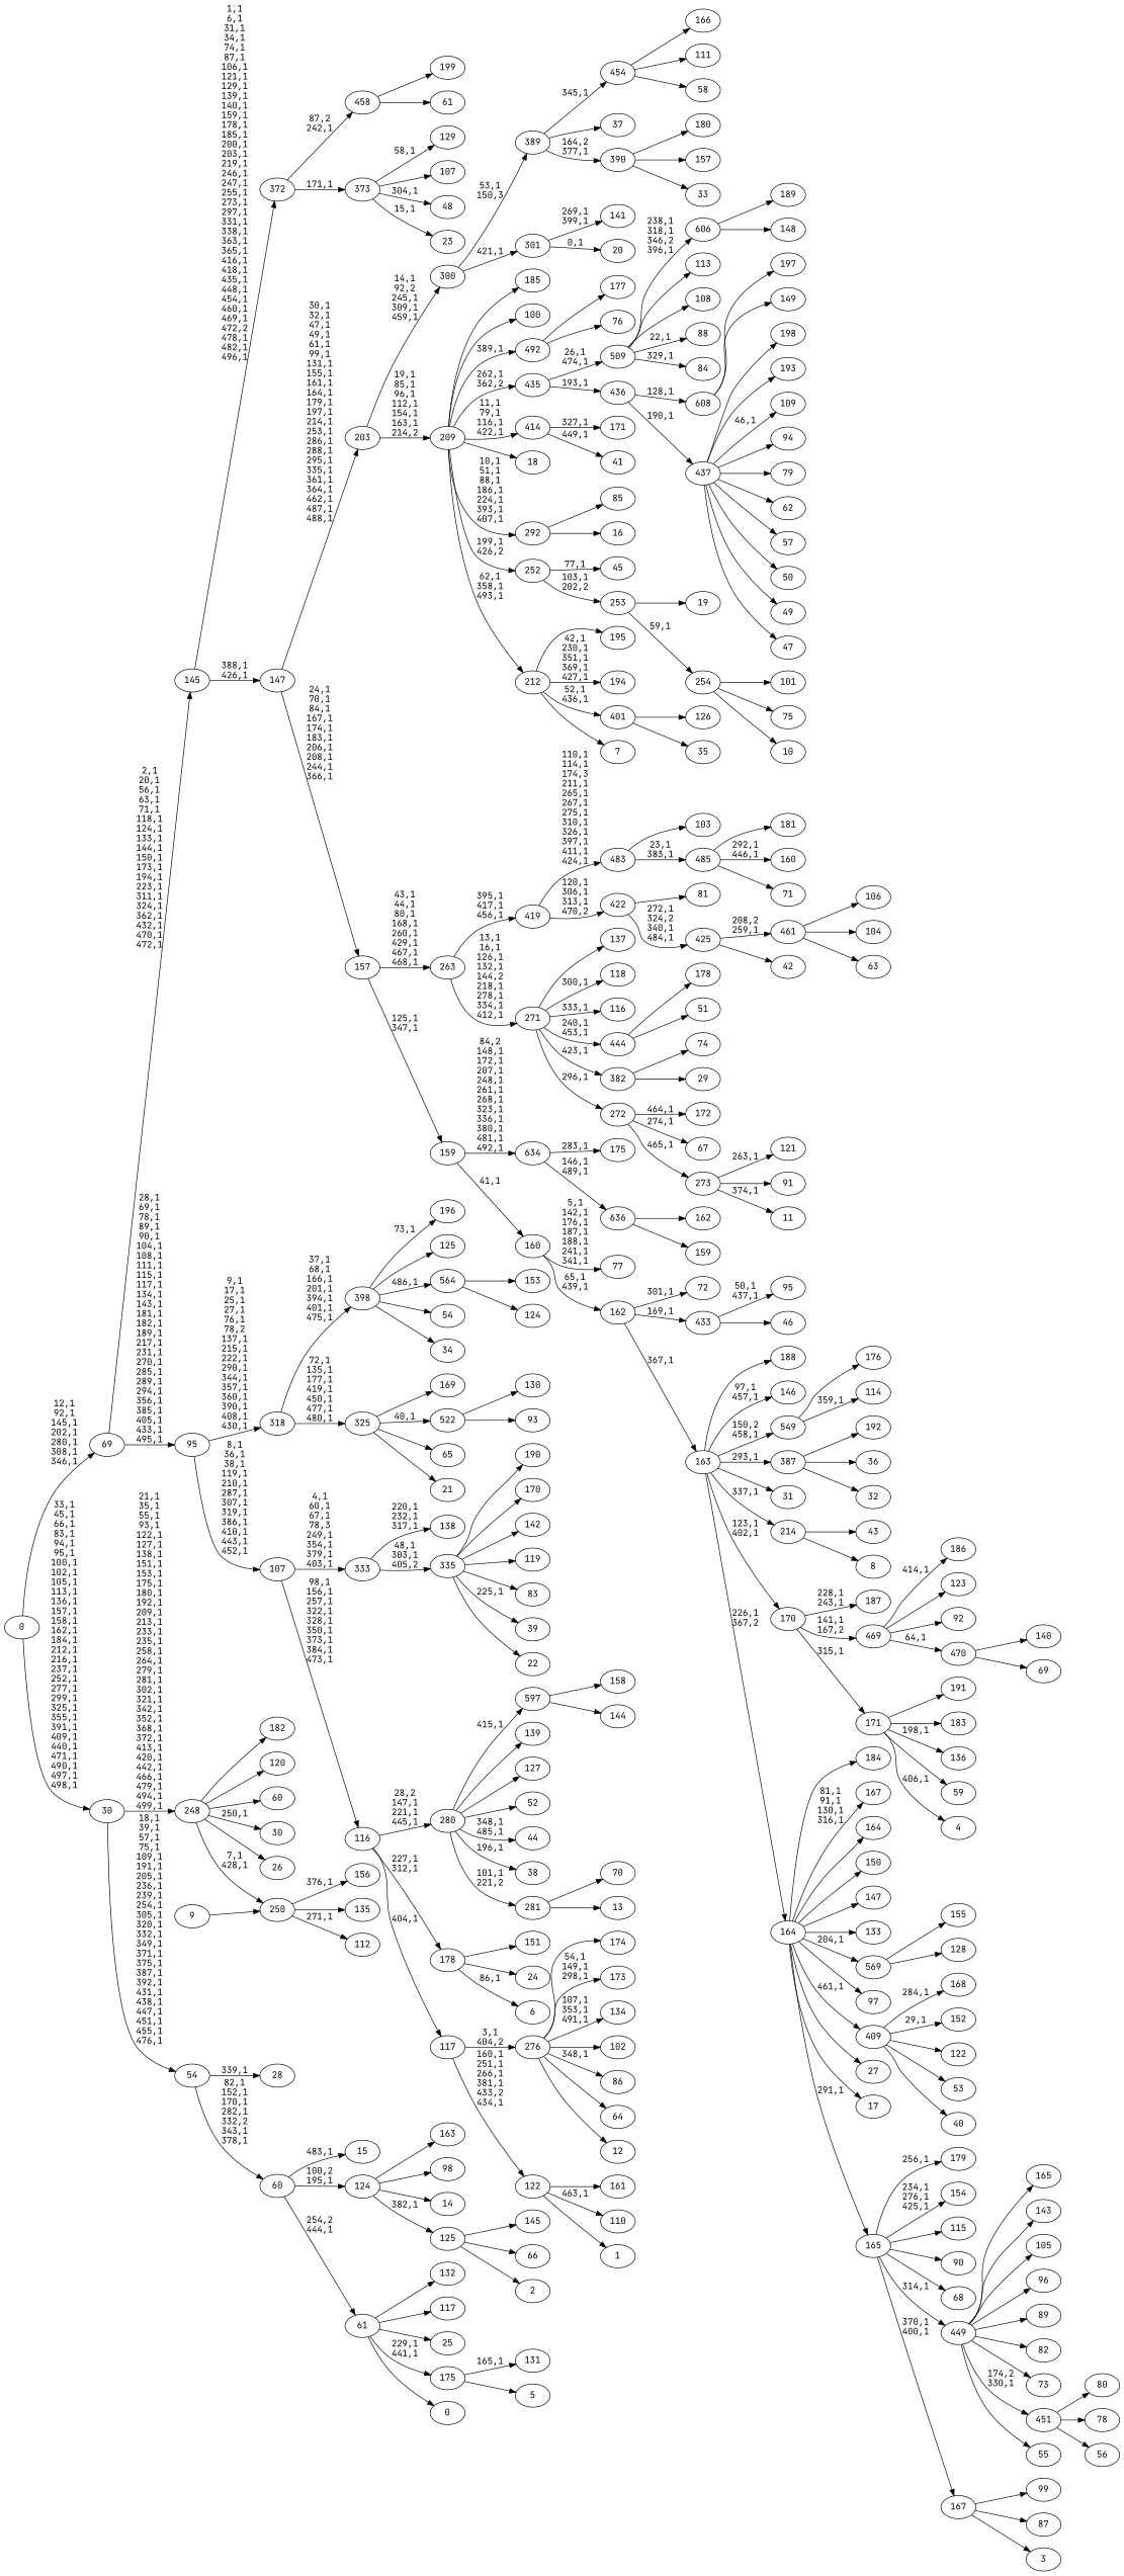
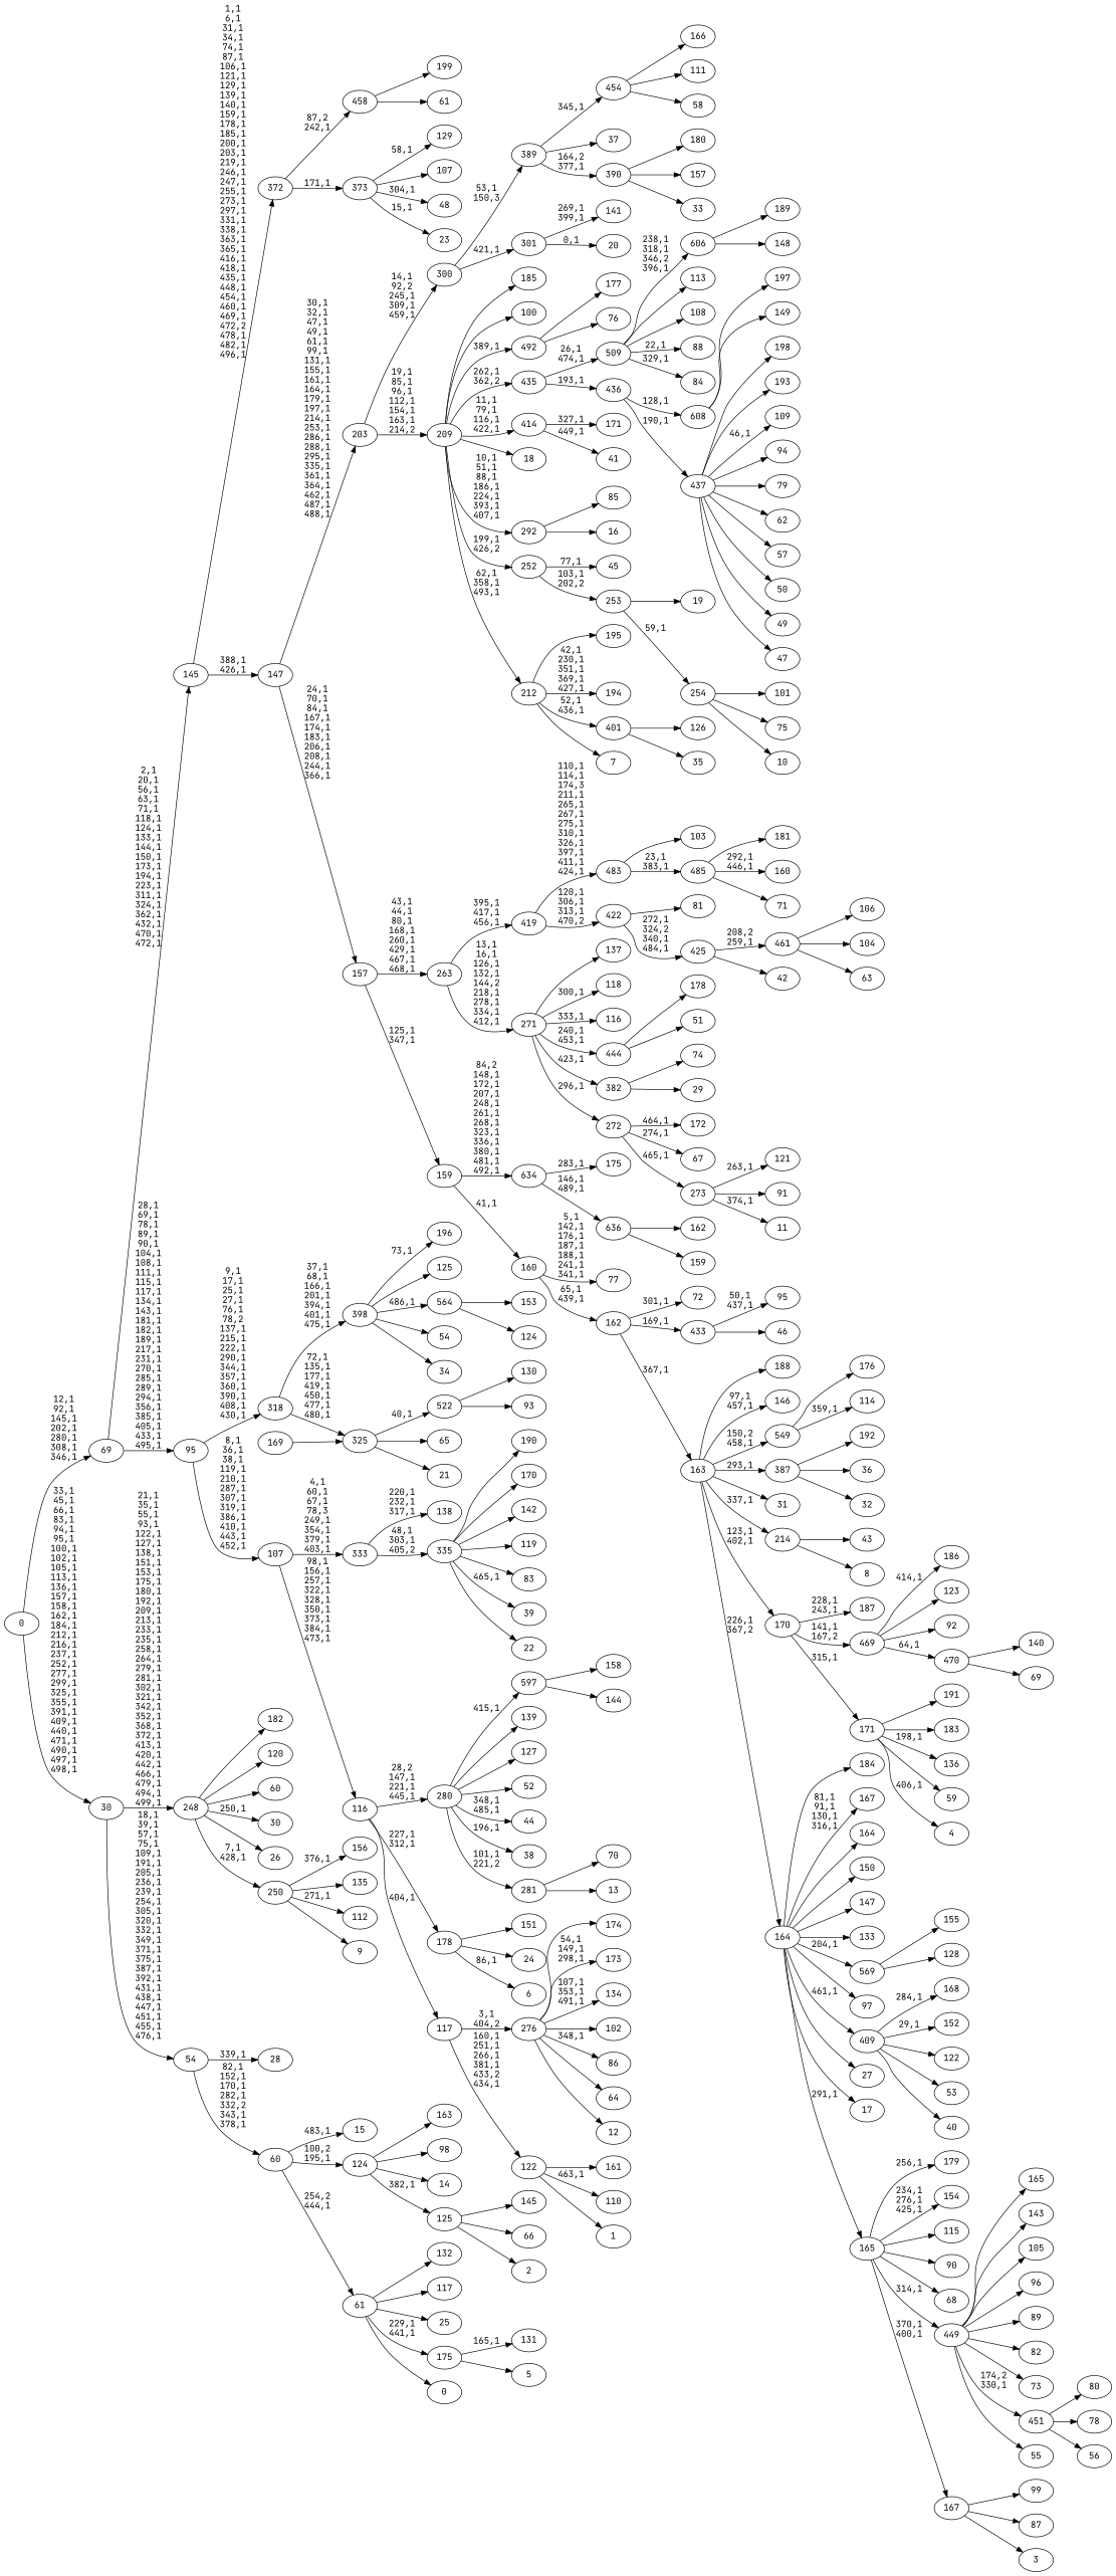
  digraph {
    fontname="JetBrains Mono"
    rankdir=LR
    node [fontname="JetBrains Mono"]
    edge [fontname="JetBrains Mono"]
    n1 [label=199]
    n2 [label=198]
    n3 [label=197]
    n4 [label=196]
    n5 [label=195]
    n6 [label=194]
    n7 [label=193]
    n8 [label=192]
    n9 [label=191]
    n10 [label=190]
    n11 [label=189]
    n12 [label=188]
    n13 [label=187]
    n14 [label=186]
    n15 [label=185]
    n16 [label=184]
    n17 [label=183]
    n18 [label=182]
    n19 [label=181]
    n20 [label=180]
    n21 [label=179]
    n22 [label=178]
    n23 [label=177]
    n24 [label=176]
    n25 [label=175]
    n26 [label=174]
    n27 [label=173]
    n28 [label=172]
    n29 [label=171]
    n30 [label=170]
    n31 [label=169]
    n32 [label=168]
    n33 [label=167]
    n34 [label=166]
    n35 [label=165]
    n36 [label=164]
    n37 [label=163]
    n38 [label=162]
    n39 [label=161]
    n40 [label=160]
    n41 [label=159]
    636
    634
    n44 [label=158]
    n45 [label=157]
    n46 [label=156]
    n47 [label=155]
    n48 [label=154]
    n49 [label=153]
    n50 [label=152]
    n51 [label=151]
    n52 [label=150]
    n53 [label=149]
    608
    n55 [label=148]
    606
    n57 [label=147]
    n58 [label=146]
    n59 [label=145]
    n60 [label=144]
    597
    n62 [label=143]
    n63 [label=142]
    n64 [label=141]
    n65 [label=140]
    n66 [label=139]
    n67 [label=138]
    n68 [label=137]
    n69 [label=136]
    n70 [label=135]
    n71 [label=134]
    n72 [label=133]
    n73 [label=132]
    n74 [label=131]
    n75 [label=130]
    n76 [label=129]
    n77 [label=128]
    569
    n79 [label=127]
    n80 [label=126]
    n81 [label=125]
    n82 [label=124]
    564
    n84 [label=123]
    n85 [label=122]
    n86 [label=121]
    n87 [label=120]
    n88 [label=119]
    n89 [label=118]
    n90 [label=117]
    n91 [label=116]
    n92 [label=115]
    n93 [label=114]
    549
    n95 [label=113]
    n96 [label=112]
    n97 [label=111]
    n98 [label=110]
    n99 [label=109]
    n100 [label=108]
    n101 [label=107]
    n102 [label=106]
    n103 [label=105]
    n104 [label=104]
    n105 [label=103]
    n106 [label=102]
    n107 [label=101]
    n108 [label=100]
    n109 [label=99]
    n110 [label=98]
    n111 [label=97]
    n112 [label=96]
    n113 [label=95]
    n114 [label=94]
    n115 [label=93]
    522
    n117 [label=92]
    n118 [label=91]
    n119 [label=90]
    n120 [label=89]
    n121 [label=88]
    n122 [label=87]
    n123 [label=86]
    n124 [label=85]
    n125 [label=84]
    509
    n127 [label=83]
    n128 [label=82]
    n129 [label=81]
    n130 [label=80]
    n131 [label=79]
    n132 [label=78]
    n133 [label=77]
    n134 [label=76]
    492
    n136 [label=75]
    n137 [label=74]
    n138 [label=73]
    n139 [label=72]
    n140 [label=71]
    485
    483
    n143 [label=70]
    n144 [label=69]
    470
    469
    n147 [label=68]
    n148 [label=67]
    n149 [label=66]
    n150 [label=65]
    n151 [label=64]
    n152 [label=63]
    461
    n154 [label=62]
    n155 [label=61]
    458
    n157 [label=60]
    n158 [label=59]
    n159 [label=58]
    454
    n161 [label=57]
    n162 [label=56]
    451
    n164 [label=55]
    449
    n166 [label=54]
    n167 [label=53]
    n168 [label=52]
    n169 [label=51]
    444
    n171 [label=50]
    n172 [label=49]
    n173 [label=48]
    n174 [label=47]
    437
    436
    435
    n178 [label=46]
    433
    n180 [label=45]
    n181 [label=44]
    n182 [label=43]
    n183 [label=42]
    425
    422
    419
    n187 [label=41]
    414
    n189 [label=40]
    409
    n191 [label=39]
    n192 [label=38]
    n193 [label=37]
    n194 [label=36]
    n195 [label=35]
    401
    n197 [label=34]
    398
    n199 [label=33]
    390
    389
    n202 [label=32]
    387
    n204 [label=31]
    n205 [label=30]
    n206 [label=29]
    382
    n208 [label=28]
    n209 [label=27]
    n210 [label=26]
    n211 [label=25]
    n212 [label=24]
    n213 [label=23]
    373
    372
    n216 [label=22]
    335
    333
    n219 [label=21]
    325
    318
    n222 [label=20]
    301
    300
    n225 [label=19]
    n226 [label=18]
    n227 [label=17]
    n228 [label=16]
    292
    n230 [label=15]
    n231 [label=14]
    n232 [label=13]
    281
    280
    n235 [label=12]
    276
    n237 [label=11]
    273
    272
    271
    263
    n242 [label=10]
    254
    253
    252
    n246 [label=9]
    250
    248
    n249 [label=8]
    214
    n251 [label=7]
    212
    209
    203
    n255 [label=6]
    178
    n257 [label=5]
    175
    n259 [label=4]
    171
    170
    n262 [label=3]
    167
    165
    164
    163
    162
    160
    159
    157
    147
    145
    n273 [label=2]
    125
    124
    n276 [label=1]
    122
    117
    116
    107
    95
    69
    n283 [label=0]
    61
    60
    54
    30
    0
    636 -> n38
    636 -> n41
    634 -> n25 [label="283,1"]
    634 -> 636 [label="146,1\n489,1"]
    608 -> n3
    608 -> n53
    606 -> n11
    606 -> n55
    597 -> n44
    597 -> n60
    569 -> n47
    569 -> n77
    564 -> n49
    564 -> n82
    549 -> n24
    549 -> n93 [label="359,1"]
    522 -> n75
    522 -> n115
    509 -> 606 [label="238,1\n318,1\n346,2\n396,1"]
    509 -> n95
    509 -> n100
    509 -> n121 [label="22,1"]
    509 -> n125 [label="329,1"]
    492 -> n23
    492 -> n134
    485 -> n19
    485 -> n40 [label="292,1\n446,1"]
    485 -> n140
    483 -> n105
    483 -> 485 [label="23,1\n383,1"]
    470 -> n65
    470 -> n144
    469 -> n14 [label="414,1"]
    469 -> n84
    469 -> n117
    469 -> 470 [label="64,1"]
    461 -> n102
    461 -> n104
    461 -> n152
    458 -> n1
    458 -> n155
    454 -> n34
    454 -> n97
    454 -> n159
    451 -> n130
    451 -> n132
    451 -> n162
    449 -> n35
    449 -> n62
    449 -> n103
    449 -> n112
    449 -> n120
    449 -> n128
    449 -> n138
    449 -> 451 [label="174,2\n330,1"]
    449 -> n164
    444 -> n22
    444 -> n169
    437 -> n2
    437 -> n7
    437 -> n99 [label="46,1"]
    437 -> n114
    437 -> n131
    437 -> n154
    437 -> n161
    437 -> n171
    437 -> n172
    437 -> n174
    436 -> 608 [label="128,1"]
    436 -> 437 [label="190,1"]
    435 -> 509 [label="26,1\n474,1"]
    435 -> 436 [label="193,1"]
    433 -> n113 [label="50,1\n437,1"]
    433 -> n178
    425 -> 461 [label="208,2\n259,1"]
    425 -> n183
    422 -> n129
    422 -> 425 [label="272,1\n324,2\n340,1\n484,1"]
    419 -> 483 [label="110,1\n114,1\n174,3\n211,1\n265,1\n267,1\n275,1\n310,1\n326,1\n397,1\n411,1\n424,1"]
    419 -> 422 [label="120,1\n306,1\n313,1\n470,2"]
    414 -> n29 [label="327,1"]
    414 -> n187 [label="449,1"]
    409 -> n32 [label="284,1"]
    409 -> n50 [label="29,1"]
    409 -> n85
    409 -> n167
    409 -> n189
    401 -> n80
    401 -> n195
    398 -> n4 [label="73,1"]
    398 -> n81
    398 -> 564 [label="486,1"]
    398 -> n166
    398 -> n197
    390 -> n20
    390 -> n45
    390 -> n199
    389 -> 454 [label="345,1"]
    389 -> n193
    389 -> 390 [label="164,2\n377,1"]
    387 -> n8
    387 -> n194
    387 -> n202
    382 -> n137
    382 -> n206
    373 -> n76 [label="58,1"]
    373 -> n101
    373 -> n173 [label="304,1"]
    373 -> n213 [label="15,1"]
    372 -> 458 [label="87,2\n242,1"]
    372 -> 373 [label="171,1"]
    335 -> n10
    335 -> n30
    335 -> n63
    335 -> n88
    335 -> n127
-   335 -> n191 [label="225,1"]
+   335 -> n191 [label="465,1"]
    335 -> n216
    333 -> n67 [label="220,1\n232,1\n317,1"]
    333 -> 335 [label="48,1\n303,1\n405,2"]
-   325 -> n31
+   n31 -> 325
    325 -> 522 [label="40,1"]
    325 -> n150
    325 -> n219
    318 -> 398 [label="37,1\n68,1\n166,1\n201,1\n394,1\n401,1\n475,1"]
    318 -> 325 [label="72,1\n135,1\n177,1\n419,1\n450,1\n477,1\n480,1"]
    301 -> n64 [label="269,1\n399,1"]
    301 -> n222 [label="0,1"]
    300 -> 389 [label="53,1\n150,3"]
    300 -> 301 [label="421,1"]
    292 -> n124
    292 -> n228
    281 -> n143
    281 -> n232
    280 -> 597 [label="415,1"]
    280 -> n66
    280 -> n79
    280 -> n168
    280 -> n181 [label="348,1\n485,1"]
    280 -> n192 [label="196,1"]
    280 -> 281 [label="101,1\n221,2"]
    276 -> n26
    276 -> n27 [label="54,1\n149,1\n298,1"]
    276 -> n71 [label="107,1\n353,1\n491,1"]
    276 -> n106
    276 -> n123 [label="348,1"]
    276 -> n151
    276 -> n235
    273 -> n86 [label="263,1"]
    273 -> n118
    273 -> n237 [label="374,1"]
    272 -> n28 [label="464,1"]
    272 -> n148 [label="274,1"]
    272 -> 273 [label="465,1"]
    271 -> n68
    271 -> n89 [label="300,1"]
    271 -> n91 [label="333,1"]
    271 -> 444 [label="240,1\n453,1"]
    271 -> 382 [label="423,1"]
    271 -> 272 [label="296,1"]
    263 -> 419 [label="395,1\n417,1\n456,1"]
    263 -> 271 [label="13,1\n16,1\n126,1\n132,1\n144,2\n218,1\n278,1\n334,1\n412,1"]
    254 -> n107
    254 -> n136
    254 -> n242
    253 -> n225
    253 -> 254 [label="59,1"]
    252 -> n180 [label="77,1"]
    252 -> 253 [label="103,1\n202,2"]
    250 -> n46 [label="376,1"]
    250 -> n70
    250 -> n96 [label="271,1"]
-   n246 -> 250
+   250 -> n246
    248 -> n18
    248 -> n87
    248 -> n157
    248 -> n205 [label="250,1"]
    248 -> n210
    248 -> 250 [label="7,1\n428,1"]
    214 -> n182
    214 -> n249
    212 -> n5
    212 -> n6 [label="42,1\n230,1\n351,1\n369,1\n427,1"]
    212 -> 401 [label="52,1\n436,1"]
    212 -> n251
    209 -> n15
    209 -> n108
    209 -> 492 [label="389,1"]
    209 -> 435 [label="262,1\n362,2"]
    209 -> 414 [label="11,1\n79,1\n116,1\n422,1"]
    209 -> n226
    209 -> 292 [label="10,1\n51,1\n88,1\n186,1\n224,1\n393,1\n407,1"]
    209 -> 252 [label="199,1\n426,2"]
    209 -> 212 [label="62,1\n358,1\n493,1"]
    203 -> 300 [label="14,1\n92,2\n245,1\n309,1\n459,1"]
    203 -> 209 [label="19,1\n85,1\n96,1\n112,1\n154,1\n163,1\n214,2"]
    178 -> n51
    178 -> n212
    178 -> n255 [label="86,1"]
    175 -> n74 [label="165,1"]
    175 -> n257
    171 -> n9
    171 -> n17
    171 -> n69 [label="198,1"]
    171 -> n158
    171 -> n259 [label="406,1"]
    170 -> n13 [label="228,1\n243,1"]
    170 -> 469 [label="141,1\n167,2"]
    170 -> 171 [label="315,1"]
    167 -> n109
    167 -> n122
    167 -> n262
    165 -> n21 [label="256,1"]
    165 -> n48 [label="234,1\n276,1\n425,1"]
    165 -> n92
    165 -> n119
    165 -> n147
    165 -> 449 [label="314,1"]
    165 -> 167 [label="370,1\n400,1"]
    164 -> n16
    164 -> n33 [label="81,1\n91,1\n130,1\n316,1"]
    164 -> n36
    164 -> n52
    164 -> n57
    164 -> n72
    164 -> 569 [label="204,1"]
    164 -> n111
    164 -> 409 [label="461,1"]
    164 -> n209
    164 -> n227
    164 -> 165 [label="291,1"]
    163 -> n12
    163 -> n58 [label="97,1\n457,1"]
    163 -> 549 [label="150,2\n458,1"]
    163 -> 387 [label="293,1"]
    163 -> n204
    163 -> 214 [label="337,1"]
    163 -> 170 [label="123,1\n402,1"]
    163 -> 164 [label="226,1\n367,2"]
    162 -> n139 [label="301,1"]
    162 -> 433 [label="169,1"]
    162 -> 163 [label="367,1"]
    160 -> n133 [label="5,1\n142,1\n176,1\n187,1\n188,1\n241,1\n341,1"]
    160 -> 162 [label="65,1\n439,1"]
    159 -> 634 [label="84,2\n148,1\n172,1\n207,1\n248,1\n261,1\n268,1\n323,1\n336,1\n380,1\n481,1\n492,1"]
    159 -> 160 [label="41,1"]
    157 -> 263 [label="43,1\n44,1\n80,1\n168,1\n260,1\n429,1\n467,1\n468,1"]
    157 -> 159 [label="125,1\n347,1"]
    147 -> 203 [label="30,1\n32,1\n47,1\n49,1\n61,1\n99,1\n131,1\n155,1\n161,1\n164,1\n179,1\n197,1\n214,1\n253,1\n286,1\n288,1\n295,1\n335,1\n361,1\n364,1\n462,1\n487,1\n488,1"]
    147 -> 157 [label="24,1\n70,1\n84,1\n167,1\n174,1\n183,1\n206,1\n208,1\n244,1\n366,1"]
    145 -> 372 [label="1,1\n6,1\n31,1\n34,1\n74,1\n87,1\n106,1\n121,1\n129,1\n139,1\n140,1\n159,1\n178,1\n185,1\n200,1\n203,1\n219,1\n246,1\n247,1\n255,1\n273,1\n297,1\n331,1\n338,1\n363,1\n365,1\n416,1\n418,1\n435,1\n448,1\n454,1\n460,1\n469,1\n472,2\n478,1\n482,1\n496,1"]
    145 -> 147 [label="388,1\n426,1"]
    125 -> n59
    125 -> n149
    125 -> n273
    124 -> n37
    124 -> n110
    124 -> n231
    124 -> 125 [label="382,1"]
    122 -> n39
    122 -> n98 [label="463,1"]
    122 -> n276
    117 -> 276 [label="3,1\n404,2"]
    117 -> 122 [label="160,1\n251,1\n266,1\n381,1\n433,2\n434,1"]
    116 -> 280 [label="28,2\n147,1\n221,1\n445,1"]
    116 -> 178 [label="227,1\n312,1"]
    116 -> 117 [label="404,1"]
    107 -> 333 [label="4,1\n60,1\n67,1\n78,3\n249,1\n354,1\n379,1\n403,1"]
    107 -> 116 [label="98,1\n156,1\n257,1\n322,1\n328,1\n350,1\n373,1\n384,1\n473,1"]
    95 -> 318 [label="9,1\n17,1\n25,1\n27,1\n76,1\n78,2\n137,1\n215,1\n222,1\n290,1\n344,1\n357,1\n360,1\n390,1\n408,1\n430,1"]
    95 -> 107 [label="8,1\n36,1\n38,1\n119,1\n210,1\n287,1\n307,1\n319,1\n386,1\n410,1\n443,1\n452,1"]
    69 -> 145 [label="2,1\n20,1\n56,1\n63,1\n71,1\n118,1\n124,1\n133,1\n144,1\n150,1\n173,1\n194,1\n223,1\n311,1\n324,1\n362,1\n432,1\n470,1\n472,1"]
    69 -> 95 [label="28,1\n69,1\n78,1\n89,1\n90,1\n104,1\n108,1\n111,1\n115,1\n117,1\n134,1\n143,1\n181,1\n182,1\n189,1\n217,1\n231,1\n270,1\n285,1\n289,1\n294,1\n356,1\n385,1\n405,1\n433,1\n495,1"]
    61 -> n73
    61 -> n90
    61 -> n211
    61 -> 175 [label="229,1\n441,1"]
    61 -> n283
    60 -> n230 [label="483,1"]
    60 -> 124 [label="100,2\n195,1"]
    60 -> 61 [label="254,2\n444,1"]
    54 -> n208 [label="339,1"]
    54 -> 60 [label="82,1\n152,1\n170,1\n282,1\n332,2\n343,1\n378,1"]
    30 -> 248 [label="21,1\n35,1\n55,1\n93,1\n122,1\n127,1\n138,1\n151,1\n153,1\n175,1\n180,1\n192,1\n209,1\n213,1\n233,1\n235,1\n258,1\n264,1\n279,1\n281,1\n302,1\n321,1\n342,1\n352,1\n368,1\n372,1\n413,1\n420,1\n442,1\n466,1\n479,1\n494,1\n499,1"]
    30 -> 54 [label="18,1\n39,1\n57,1\n75,1\n109,1\n191,1\n205,1\n236,1\n239,1\n254,1\n305,1\n320,1\n332,1\n349,1\n371,1\n375,1\n387,1\n392,1\n431,1\n438,1\n447,1\n451,1\n455,1\n476,1"]
    0 -> 69 [label="12,1\n92,1\n145,1\n202,1\n280,1\n308,1\n346,1"]
    0 -> 30 [label="33,1\n45,1\n66,1\n83,1\n94,1\n95,1\n100,1\n102,1\n105,1\n113,1\n136,1\n157,1\n158,1\n162,1\n184,1\n212,1\n216,1\n237,1\n252,1\n277,1\n299,1\n325,1\n355,1\n391,1\n409,1\n440,1\n471,1\n490,1\n497,1\n498,1"]
  }
